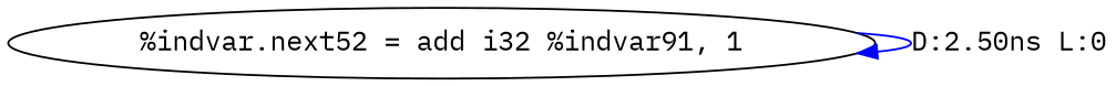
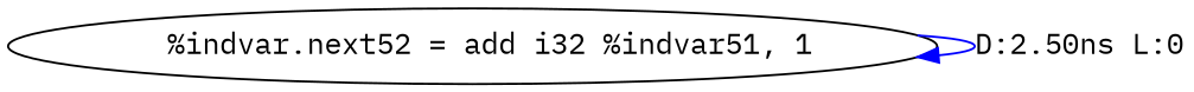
  digraph {
    fontname="IBM Plex Mono"
-   n1 [label="%indvar.next52 = add i32 %indvar91, 1" fontname="IBM Plex Mono"]
+   n1 [label="  %indvar.next52 = add i32 %indvar51, 1" fontname="IBM Plex Mono"]
    n1 -> n1 [color=blue label="D:2.50ns L:0" fontname="IBM Plex Mono"]
  }
